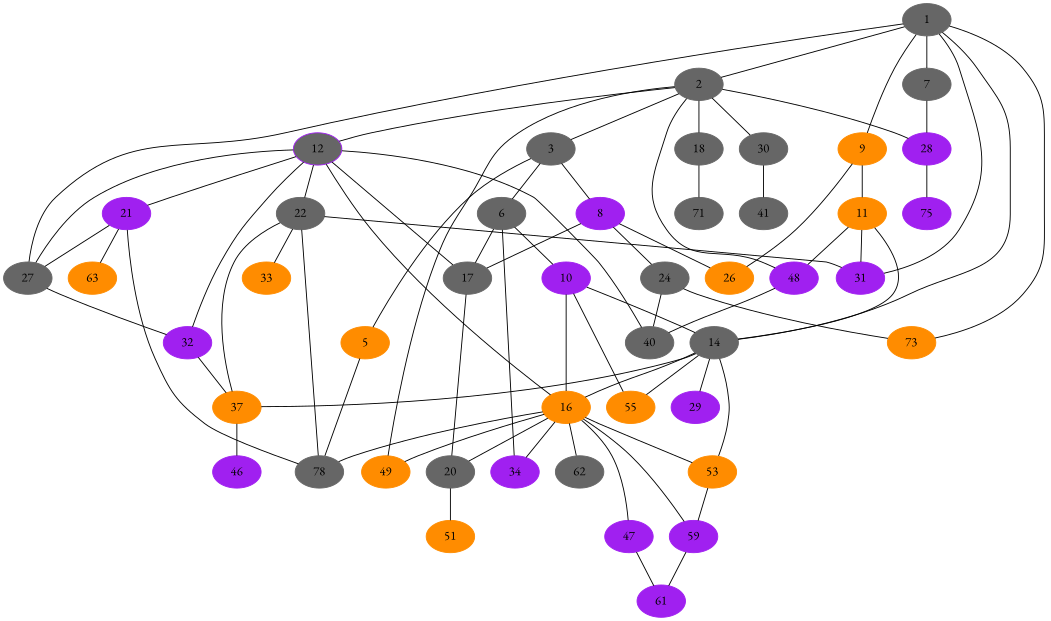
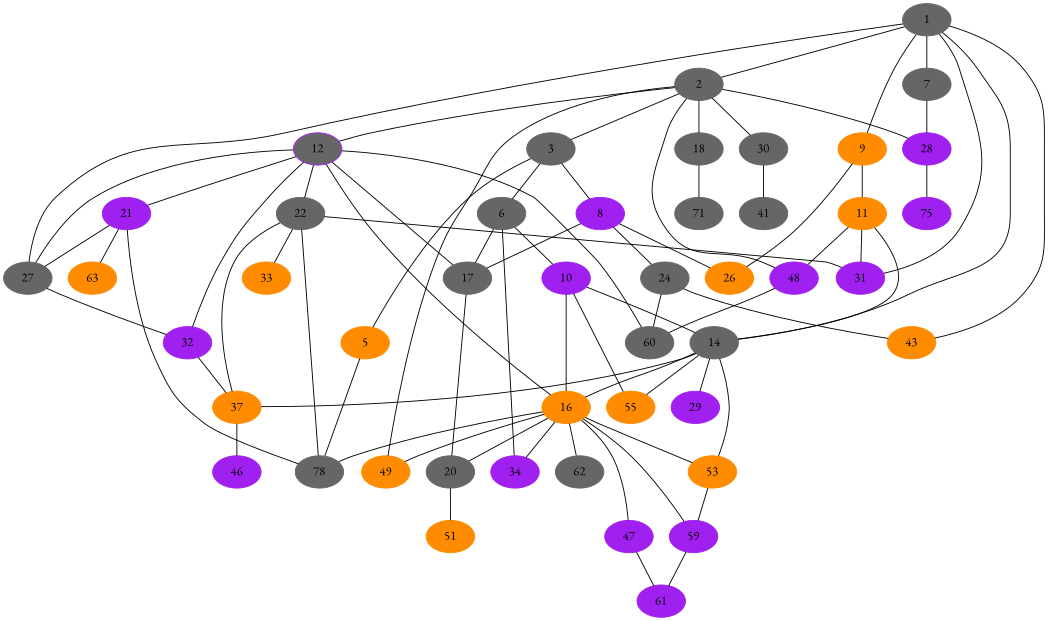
  graph {
    fontname="EB Garamond"
    node [color=gray40 fontname="EB Garamond" style=filled]
    edge [fontname="EB Garamond"]
    1 [super="+39"]
    2 [super="+4"]
    7 [super="+43"]
    9 [color=darkorange super="+13"]
    14 [super="+44"]
    27 [super="+40"]
    31 [color=purple super="+52"]
-   73 [color=darkorange]
+   73 [color=darkorange label=43]
    3
    12 [color=purple fillcolor=gray40 super="+15"]
    18 [super="+19"]
    30 [super="+68"]
    n13 [color=purple label=28 super="+42"]
    48 [color=purple]
    49 [color=darkorange]
    26 [color=darkorange]
    11 [color=darkorange super="+66"]
    16 [color=darkorange super="+28"]
    55 [color=darkorange super="+70"]
    29 [color=purple super="+45"]
    37 [color=darkorange]
    53 [color=darkorange]
    32 [color=purple super="+69"]
    5 [color=darkorange]
    6 [super="+72"]
    8 [color=purple super="+58"]
    17 [super="+50"]
    21 [color=purple super="+54"]
    22 [super="+57"]
-   60 [label=40]
+   60
    71
    41
    75 [color=purple]
    n34 [label=78 super="+76"]
    10 [color=purple super="+36"]
    34 [color=purple super="+64"]
    24 [super="+35"]
    20 [super="+25"]
    47 [color=purple]
    59 [color=purple super="+65"]
    62 [super="+67"]
    63 [color=darkorange]
    33 [color=darkorange]
    46 [color=purple super="+56"]
    51 [color=darkorange]
    61 [color=purple]
    1 -- 2
    1 -- 7
    1 -- 9
    1 -- 14
    1 -- 27
    1 -- 31
    1 -- 73
    2 -- 3
    2 -- 12
    2 -- 18 [weight=2]
    2 -- 30
    2 -- n13
    2 -- 48
    2 -- 49
    7 -- n13
    9 -- 26
    9 -- 11
    14 -- 16
    14 -- 55
    14 -- 29
    14 -- 37
    14 -- 53
    27 -- 32
    3 -- 5
    3 -- 6
    3 -- 8
    12 -- 27
    12 -- 16
    12 -- 32
    12 -- 17
    12 -- 21
    12 -- 22
    12 -- 60
    18 -- 71
    30 -- 41
    n13 -- 75
    48 -- 60
    11 -- 14
    11 -- 31 [weight=2]
    11 -- 48
    16 -- 49
    16 -- 53
    16 -- n34
    16 -- 34
    16 -- 20
    16 -- 47
    16 -- 59
    16 -- 62 [weight=2]
    37 -- 46
    53 -- 59
    32 -- 37
    5 -- n34
    6 -- 17
    6 -- 10
    6 -- 34
    8 -- 26
    8 -- 17
    8 -- 24
    17 -- 20
    21 -- 27
    21 -- n34
    21 -- 63
    22 -- 31
    22 -- 37
    22 -- n34
    22 -- 33
    10 -- 14
    10 -- 16
    10 -- 55
    24 -- 73
    24 -- 60
    20 -- 51
    47 -- 61
    59 -- 61
  }
